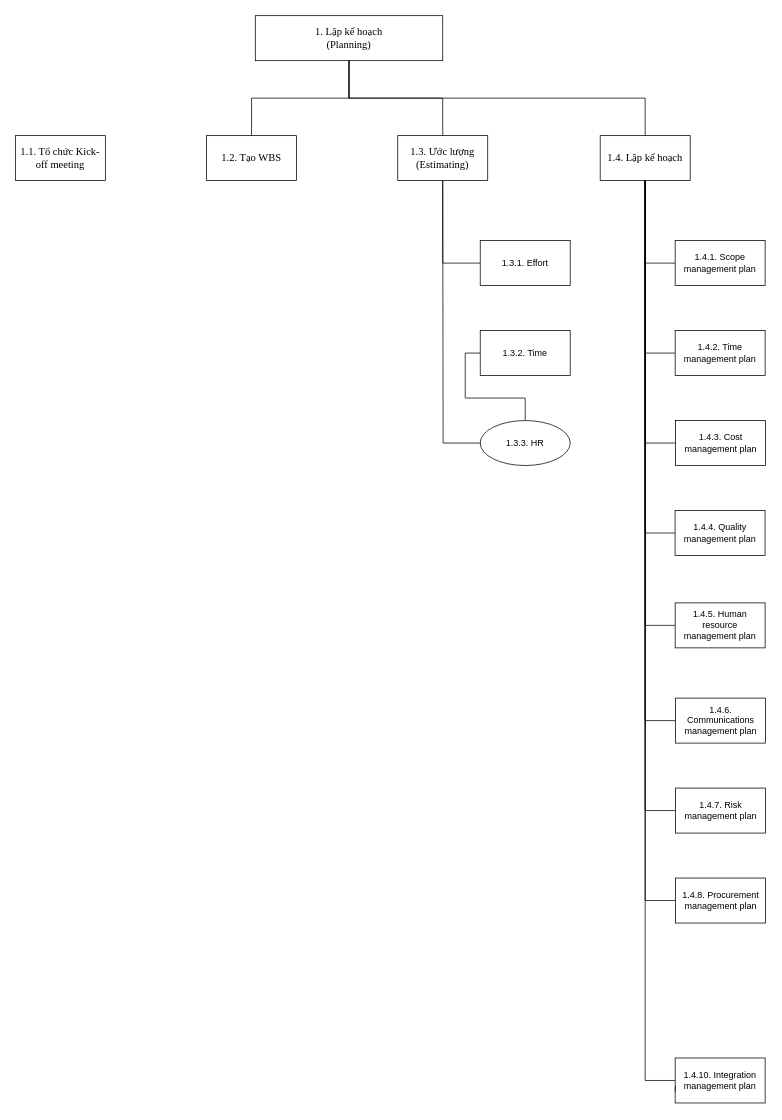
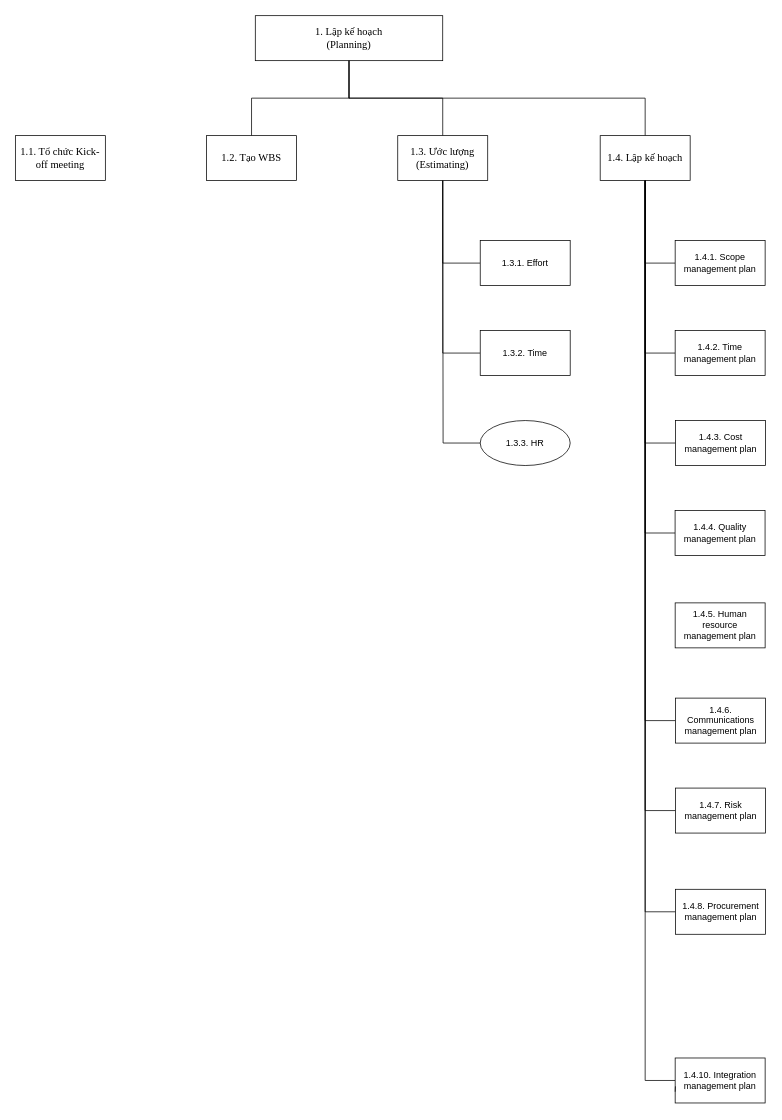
  <mxCell id="0" />
  <mxCell id="1" parent="0" />
  <mxCell id="2" value="1. Lập kế hoạch&lt;br style=&quot;font-size: 14px&quot;&gt;(Planning)" style="rounded=0;whiteSpace=wrap;html=1;fontFamily=Times New Roman;fontSize=14;fontStyle=0;fontColor=#000000;" parent="1" vertex="1"><mxGeometry x="340" y="20" width="250" height="60" as="geometry" /></mxCell>
  <mxCell id="3" value="1.1. Tổ chức Kick-off meeting" style="rounded=0;whiteSpace=wrap;html=1;fontFamily=Times New Roman;fontSize=14;fontStyle=0;fontColor=#000000;" parent="1" vertex="1"><mxGeometry x="20" y="180" width="120" height="60" as="geometry" /></mxCell>
  <mxCell id="4" style="edgeStyle=orthogonalEdgeStyle;rounded=0;orthogonalLoop=1;jettySize=auto;html=1;exitX=0.5;exitY=0;exitDx=0;exitDy=0;endArrow=none;endFill=0;entryX=0.5;entryY=1;entryDx=0;entryDy=0;" parent="1" source="5" target="2" edge="1"><mxGeometry relative="1" as="geometry"><mxPoint x="480" y="90" as="targetPoint" /></mxGeometry></mxCell>
  <mxCell id="5" value="1.3. Ước lượng&lt;br&gt;(Estimating)" style="rounded=0;whiteSpace=wrap;html=1;fontFamily=Times New Roman;fontSize=14;fontStyle=0;fontColor=#000000;" parent="1" vertex="1"><mxGeometry x="530" y="180" width="120" height="60" as="geometry" /></mxCell>
  <mxCell id="6" style="edgeStyle=orthogonalEdgeStyle;rounded=0;orthogonalLoop=1;jettySize=auto;html=1;exitX=0.5;exitY=0;exitDx=0;exitDy=0;entryX=0.5;entryY=1;entryDx=0;entryDy=0;endArrow=none;endFill=0;" parent="1" source="7" target="2" edge="1"><mxGeometry relative="1" as="geometry" /></mxCell>
  <mxCell id="7" value="1.2. Tạo WBS" style="rounded=0;whiteSpace=wrap;html=1;fontFamily=Times New Roman;fontSize=14;fontStyle=0;fontColor=#000000;" parent="1" vertex="1"><mxGeometry x="275" y="180" width="120" height="60" as="geometry" /></mxCell>
  <mxCell id="8" style="edgeStyle=orthogonalEdgeStyle;rounded=0;orthogonalLoop=1;jettySize=auto;html=1;exitX=0;exitY=0.5;exitDx=0;exitDy=0;entryX=0.5;entryY=1;entryDx=0;entryDy=0;endArrow=none;endFill=0;" parent="1" source="9" target="5" edge="1"><mxGeometry relative="1" as="geometry" /></mxCell>
  <mxCell id="9" value="1.3.1. Effort" style="rounded=0;whiteSpace=wrap;html=1;" parent="1" vertex="1"><mxGeometry x="640" y="320" width="120" height="60" as="geometry" /></mxCell>
- <mxCell id="10" style="edgeStyle=orthogonalEdgeStyle;rounded=0;orthogonalLoop=1;jettySize=auto;html=1;exitX=0;exitY=0.5;exitDx=0;exitDy=0;endArrow=none;endFill=0;" parent="1" source="11" target="13" edge="1"><mxGeometry relative="1" as="geometry" /></mxCell>
+ <mxCell id="10" style="edgeStyle=orthogonalEdgeStyle;rounded=0;orthogonalLoop=1;jettySize=auto;html=1;exitX=0;exitY=0.5;exitDx=0;exitDy=0;entryX=0.5;entryY=1;entryDx=0;entryDy=0;endArrow=none;endFill=0;" parent="1" source="11" target="5" edge="1"><mxGeometry relative="1" as="geometry" /></mxCell>
  <mxCell id="11" value="1.3.2. Time" style="rounded=0;whiteSpace=wrap;html=1;" parent="1" vertex="1"><mxGeometry x="640" y="440" width="120" height="60" as="geometry" /></mxCell>
  <mxCell id="12" style="edgeStyle=orthogonalEdgeStyle;rounded=0;orthogonalLoop=1;jettySize=auto;html=1;exitX=0;exitY=0.5;exitDx=0;exitDy=0;endArrow=none;endFill=0;" parent="1" source="13" edge="1"><mxGeometry relative="1" as="geometry"><mxPoint x="590" y="240" as="targetPoint" /></mxGeometry></mxCell>
  <mxCell id="13" value="1.3.3. HR" style="ellipse;whiteSpace=wrap;html=1;" parent="1" vertex="1"><mxGeometry x="640" y="560" width="120" height="60" as="geometry" /></mxCell>
  <mxCell id="14" style="edgeStyle=orthogonalEdgeStyle;rounded=0;orthogonalLoop=1;jettySize=auto;html=1;exitX=0.5;exitY=0;exitDx=0;exitDy=0;entryX=0.5;entryY=1;entryDx=0;entryDy=0;endArrow=none;endFill=0;" parent="1" source="15" target="2" edge="1"><mxGeometry relative="1" as="geometry" /></mxCell>
  <mxCell id="15" value="1.4. Lập kế hoạch" style="rounded=0;whiteSpace=wrap;html=1;fontFamily=Times New Roman;fontSize=14;fontStyle=0;fontColor=#000000;" parent="1" vertex="1"><mxGeometry x="800" y="180" width="120" height="60" as="geometry" /></mxCell>
- <mxCell id="16" style="edgeStyle=orthogonalEdgeStyle;rounded=0;orthogonalLoop=1;jettySize=auto;html=1;exitX=0;exitY=0.5;exitDx=0;exitDy=0;endArrow=none;endFill=0;entryX=0.5;entryY=1;entryDx=0;entryDy=0;" parent="1" source="17" target="15" edge="1"><mxGeometry relative="1" as="geometry"><mxPoint x="800" y="398.4" as="targetPoint" /></mxGeometry></mxCell>
  <mxCell id="17" value="1.4.5. Human resource management plan" style="rounded=0;whiteSpace=wrap;html=1;" parent="1" vertex="1"><mxGeometry x="900" y="803.2" width="120" height="60" as="geometry" /></mxCell>
  <mxCell id="18" style="edgeStyle=orthogonalEdgeStyle;rounded=0;orthogonalLoop=1;jettySize=auto;html=1;exitX=0;exitY=0.5;exitDx=0;exitDy=0;entryX=0.5;entryY=1;entryDx=0;entryDy=0;endArrow=none;endFill=0;" parent="1" source="19" target="15" edge="1"><mxGeometry relative="1" as="geometry" /></mxCell>
  <mxCell id="19" value="1.4.4. Quality management plan" style="rounded=0;whiteSpace=wrap;html=1;" parent="1" vertex="1"><mxGeometry x="899.9" y="680" width="120" height="60" as="geometry" /></mxCell>
  <mxCell id="20" style="edgeStyle=orthogonalEdgeStyle;rounded=0;orthogonalLoop=1;jettySize=auto;html=1;exitX=0;exitY=0.5;exitDx=0;exitDy=0;entryX=0.5;entryY=1;entryDx=0;entryDy=0;endArrow=none;endFill=0;" parent="1" source="21" target="15" edge="1"><mxGeometry relative="1" as="geometry" /></mxCell>
  <mxCell id="21" value="1.4.3. Cost management plan" style="rounded=0;whiteSpace=wrap;html=1;" parent="1" vertex="1"><mxGeometry x="900.5" y="560" width="120" height="60" as="geometry" /></mxCell>
  <mxCell id="22" style="edgeStyle=orthogonalEdgeStyle;rounded=0;orthogonalLoop=1;jettySize=auto;html=1;exitX=0;exitY=0.5;exitDx=0;exitDy=0;entryX=0.5;entryY=1;entryDx=0;entryDy=0;endArrow=none;endFill=0;" parent="1" source="23" target="15" edge="1"><mxGeometry relative="1" as="geometry" /></mxCell>
  <mxCell id="23" value="1.4.1. Scope management plan" style="rounded=0;whiteSpace=wrap;html=1;" parent="1" vertex="1"><mxGeometry x="900" y="320" width="120" height="60" as="geometry" /></mxCell>
  <mxCell id="24" style="edgeStyle=orthogonalEdgeStyle;rounded=0;orthogonalLoop=1;jettySize=auto;html=1;exitX=0;exitY=0.5;exitDx=0;exitDy=0;endArrow=none;endFill=0;entryX=0.5;entryY=1;entryDx=0;entryDy=0;" parent="1" source="25" target="15" edge="1"><mxGeometry relative="1" as="geometry"><mxPoint x="870" y="250" as="targetPoint" /></mxGeometry></mxCell>
  <mxCell id="25" value="1.4.2. Time management plan" style="rounded=0;whiteSpace=wrap;html=1;" parent="1" vertex="1"><mxGeometry x="900" y="440" width="120" height="60" as="geometry" /></mxCell>
  <mxCell id="26" style="edgeStyle=orthogonalEdgeStyle;rounded=0;orthogonalLoop=1;jettySize=auto;html=1;exitX=0;exitY=0.5;exitDx=0;exitDy=0;entryX=0.5;entryY=1;entryDx=0;entryDy=0;endArrow=none;endFill=0;" parent="1" source="27" target="15" edge="1"><mxGeometry relative="1" as="geometry" /></mxCell>
  <mxCell id="27" value="1.4.6. Communications management plan" style="rounded=0;whiteSpace=wrap;html=1;" parent="1" vertex="1"><mxGeometry x="900.5" y="930.2" width="120" height="60" as="geometry" /></mxCell>
  <mxCell id="28" style="edgeStyle=orthogonalEdgeStyle;rounded=0;orthogonalLoop=1;jettySize=auto;html=1;exitX=0;exitY=0.5;exitDx=0;exitDy=0;entryX=0.5;entryY=1;entryDx=0;entryDy=0;endArrow=none;endFill=0;" parent="1" source="29" target="15" edge="1"><mxGeometry relative="1" as="geometry" /></mxCell>
- <mxCell id="29" value="1.4.8. Procurement management plan&lt;br&gt;" style="rounded=0;whiteSpace=wrap;html=1;" parent="1" vertex="1"><mxGeometry x="900.5" y="1170.2" width="120" height="60" as="geometry" /></mxCell>
+ <mxCell id="29" value="1.4.8. Procurement management plan&lt;br&gt;" style="rounded=0;whiteSpace=wrap;html=1;" parent="1" vertex="1"><mxGeometry x="900.5" y="1185.2" width="120" height="60" as="geometry" /></mxCell>
  <mxCell id="30" style="edgeStyle=orthogonalEdgeStyle;rounded=0;orthogonalLoop=1;jettySize=auto;html=1;exitX=0;exitY=0.5;exitDx=0;exitDy=0;endArrow=none;endFill=0;entryX=0.5;entryY=1;entryDx=0;entryDy=0;" parent="1" source="31" target="15" edge="1"><mxGeometry relative="1" as="geometry"><mxPoint x="820" y="260" as="targetPoint" /></mxGeometry></mxCell>
  <mxCell id="31" value="1.4.7. Risk management plan" style="rounded=0;whiteSpace=wrap;html=1;" parent="1" vertex="1"><mxGeometry x="900.5" y="1050.2" width="120" height="60" as="geometry" /></mxCell>
  <mxCell id="32" style="edgeStyle=orthogonalEdgeStyle;rounded=0;orthogonalLoop=1;jettySize=auto;html=1;exitX=0;exitY=0.5;exitDx=0;exitDy=0;endArrow=none;endFill=0;" parent="1" source="33" target="15" edge="1"><mxGeometry relative="1" as="geometry" /></mxCell>
  <mxCell id="33" value="1.4.10. Integration management plan" style="rounded=0;whiteSpace=wrap;html=1;" parent="1" vertex="1"><mxGeometry x="900" y="1410.2" width="120" height="60" as="geometry" /></mxCell>
  <mxCell id="34" style="edgeStyle=orthogonalEdgeStyle;rounded=0;orthogonalLoop=1;jettySize=auto;html=1;exitX=0;exitY=0.75;exitDx=0;exitDy=0;entryX=0.003;entryY=0.63;entryDx=0;entryDy=0;entryPerimeter=0;endArrow=none;endFill=0;" parent="1" source="33" target="33" edge="1"><mxGeometry relative="1" as="geometry" /></mxCell>
